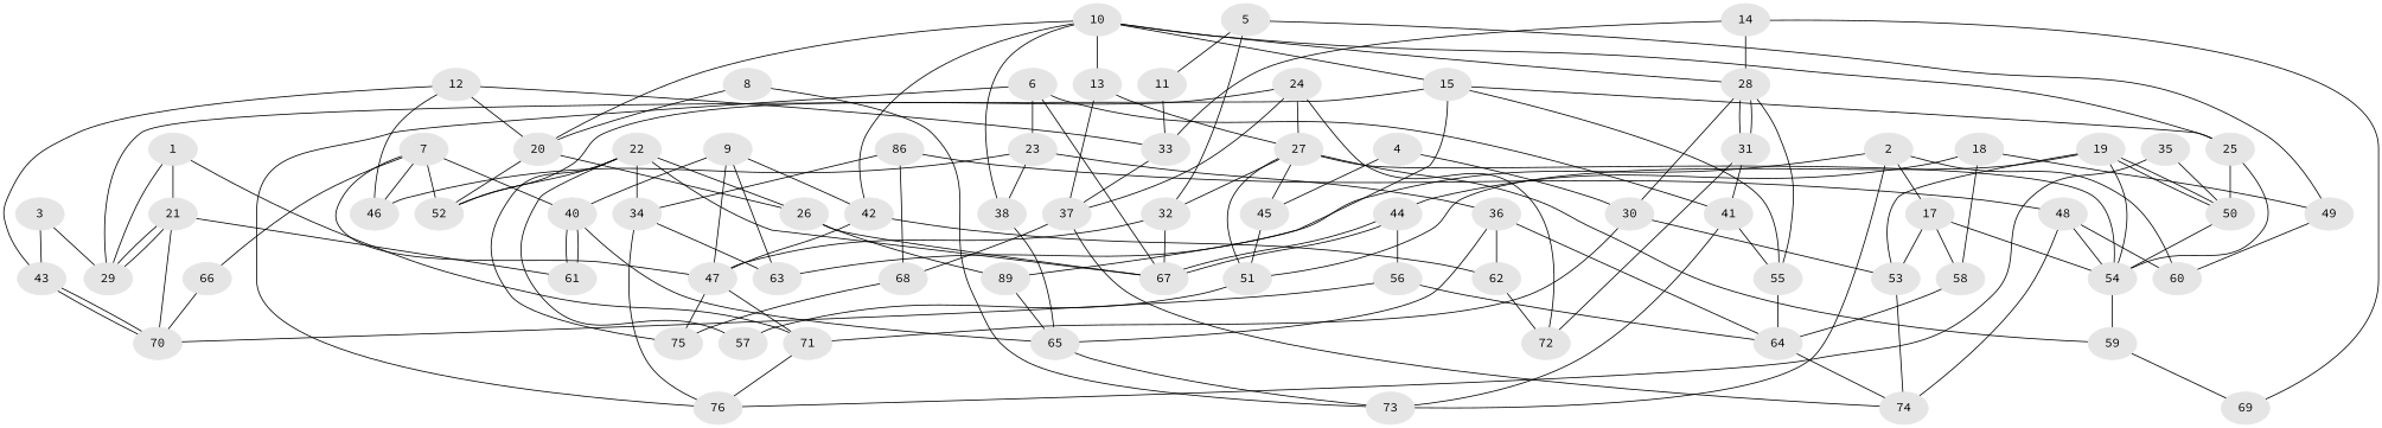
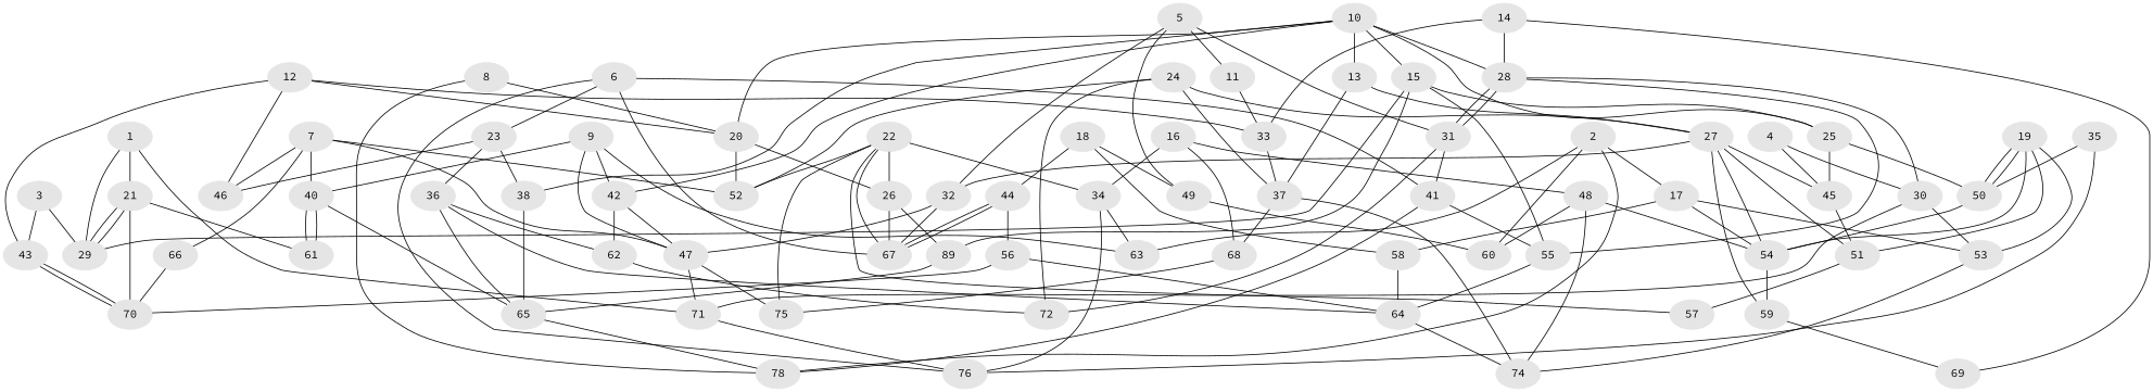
  graph {
    fontname="Source Code Pro"
    node [color=gray90 fontname="Source Code Pro" style=filled]
    edge [fontname="Source Code Pro"]
    1
    21
    29
    71
    61
    70
    76
    2
    17
    60
    63
-   73
+   73 [label=78]
    53
    54
    58
    3
    43
    4
    30
    45
    51
    5
    11
    31
    32
    49
    33
    41
    72
    67
    47
    6
    23
    46
    38
    36
    40
    65
    55
    7
    52
    66
    75
    8
    20
    26
    9
    42
    62
    10
    13
    15
    25
    28
    27
    37
    n57 [label=89]
    50
    12
    59
    68
    74
    14
    69
    64
-   16 [label=86]
+   16
    34
    48
    18
    44
    56
    19
    57
    22
    24
    35
    1 -- 21
    1 -- 29
    1 -- 71
    21 -- 29
    21 -- 29
    21 -- 61
    21 -- 70
    71 -- 76
    2 -- 17
    2 -- 60
    2 -- 63
    2 -- 73
    17 -- 53
    17 -- 54
    17 -- 58
    53 -- 74
    54 -- 59
    58 -- 64
    3 -- 29
    3 -- 43
    43 -- 70
    43 -- 70
    4 -- 30
    4 -- 45
    30 -- 71
    30 -- 53
    45 -- 51
    51 -- 57
    5 -- 11
+   5 -- 31
    5 -- 32
    5 -- 49
    11 -- 33
    31 -- 41
    31 -- 72
    32 -- 67
    32 -- 47
    49 -- 60
    33 -- 37
    41 -- 73
    41 -- 55
    47 -- 71
    47 -- 75
    6 -- 76
    6 -- 41
    6 -- 67
    6 -- 23
    23 -- 46
    23 -- 38
    23 -- 36
    38 -- 65
    36 -- 65
    36 -- 62
    36 -- 64
    40 -- 61
    40 -- 61
    40 -- 65
    65 -- 73
    55 -- 64
    7 -- 47
    7 -- 46
    7 -- 40
    7 -- 52
    7 -- 66
    66 -- 70
    8 -- 73
    8 -- 20
    20 -- 52
    20 -- 26
    26 -- 67
    26 -- n57
    9 -- 63
    9 -- 47
    9 -- 40
    9 -- 42
    42 -- 47
    42 -- 62
    62 -- 72
    10 -- 38
    10 -- 20
    10 -- 42
    10 -- 13
    10 -- 15
    10 -- 25
    10 -- 28
    13 -- 27
    13 -- 37
    15 -- 29
    15 -- 55
    15 -- 25
    15 -- n57
-   25 -- 54
+   25 -- 45
    25 -- 50
    28 -- 30
    28 -- 31
    28 -- 31
    28 -- 55
    27 -- 54
    27 -- 45
    27 -- 51
    27 -- 32
    27 -- 59
    37 -- 68
    37 -- 74
    n57 -- 65
    50 -- 54
    12 -- 43
    12 -- 33
    12 -- 46
    12 -- 20
    59 -- 69
    68 -- 75
    14 -- 33
    14 -- 28
    14 -- 69
    64 -- 74
    16 -- 68
    16 -- 34
    16 -- 48
    34 -- 76
    34 -- 63
    48 -- 60
    48 -- 54
    48 -- 74
    18 -- 58
    18 -- 49
    18 -- 44
    44 -- 67
    44 -- 67
    44 -- 56
    56 -- 70
    56 -- 64
    19 -- 53
    19 -- 54
    19 -- 51
    19 -- 50
    19 -- 50
    22 -- 67
    22 -- 52
    22 -- 75
    22 -- 26
    22 -- 34
    22 -- 57
    24 -- 72
    24 -- 52
    24 -- 27
    24 -- 37
    35 -- 76
    35 -- 50
  }
